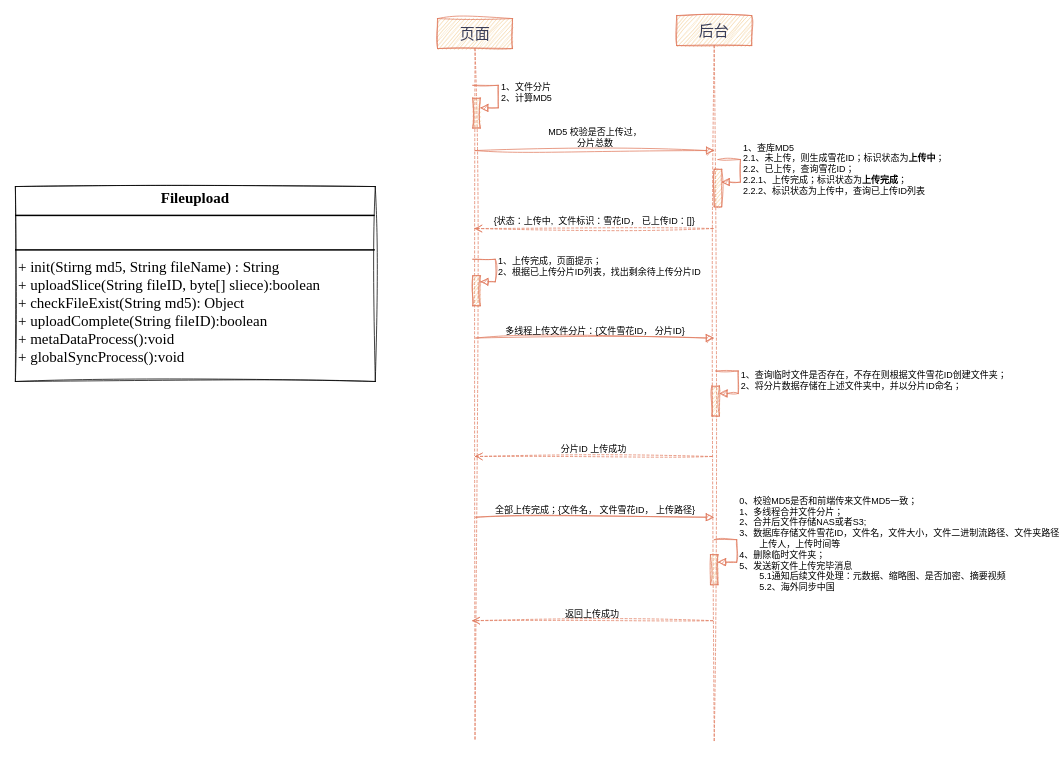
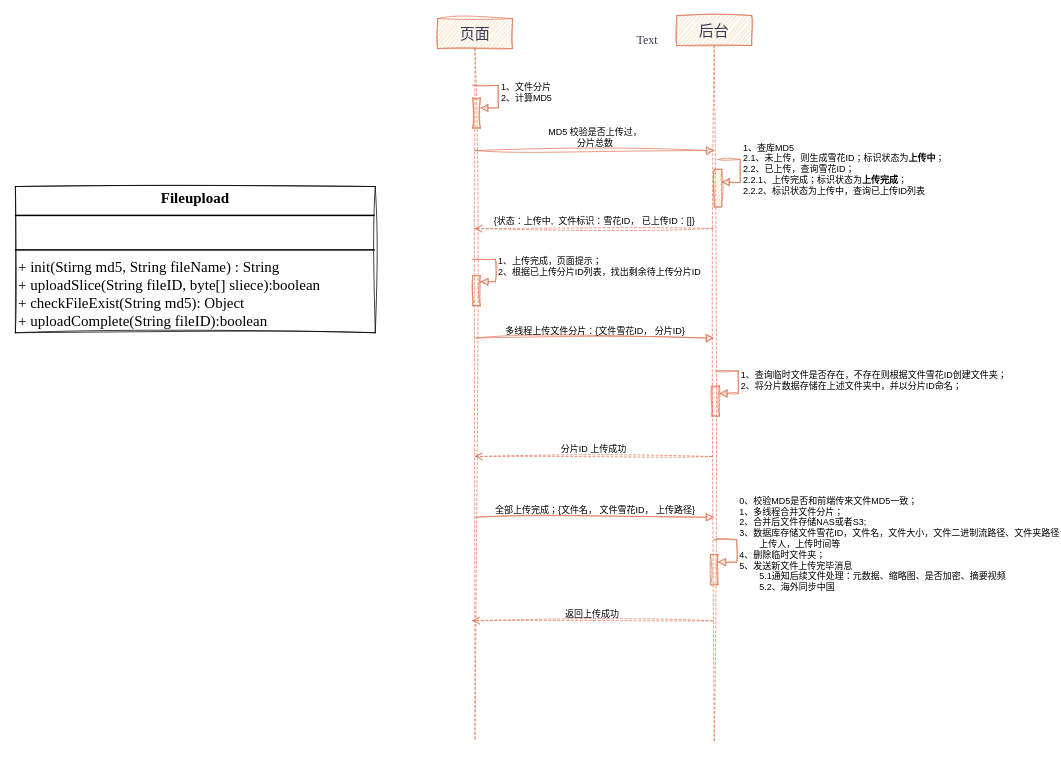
  <mxCell id="0" />
  <mxCell id="1" parent="0" />
  <mxCell id="2" value="页面" style="shape=umlLifeline;perimeter=lifelinePerimeter;whiteSpace=wrap;html=1;container=1;dropTarget=0;collapsible=0;recursiveResize=0;outlineConnect=0;portConstraint=eastwest;newEdgeStyle={&quot;curved&quot;:0,&quot;rounded&quot;:0};fontSize=20;sketch=1;curveFitting=1;jiggle=2;labelBackgroundColor=none;fillColor=#F2CC8F;strokeColor=#E07A5F;fontColor=#393C56;" parent="1" vertex="1"><mxGeometry x="583" y="24" width="100" height="961" as="geometry" /></mxCell>
  <mxCell id="3" value="" style="html=1;points=[[0,0,0,0,5],[0,1,0,0,-5],[1,0,0,0,5],[1,1,0,0,-5]];perimeter=orthogonalPerimeter;outlineConnect=0;targetShapes=umlLifeline;portConstraint=eastwest;newEdgeStyle={&quot;curved&quot;:0,&quot;rounded&quot;:0};sketch=1;curveFitting=1;jiggle=2;labelBackgroundColor=none;fillColor=#F2CC8F;strokeColor=#E07A5F;fontColor=#393C56;" parent="2" vertex="1"><mxGeometry x="47" y="106" width="10" height="40" as="geometry" /></mxCell>
  <mxCell id="4" value="1、文件分片&lt;div&gt;2、计算MD5&lt;/div&gt;" style="html=1;align=left;spacingLeft=2;endArrow=block;rounded=0;edgeStyle=orthogonalEdgeStyle;curved=0;rounded=0;fontSize=12;startSize=8;endSize=8;sketch=1;curveFitting=1;jiggle=2;labelBackgroundColor=none;strokeColor=#E07A5F;fontColor=default;" parent="2" target="3" edge="1"><mxGeometry relative="1" as="geometry"><mxPoint x="47" y="89" as="sourcePoint" /><Array as="points"><mxPoint x="81" y="89" /><mxPoint x="81" y="119" /></Array></mxGeometry></mxCell>
  <mxCell id="5" value="" style="html=1;points=[[0,0,0,0,5],[0,1,0,0,-5],[1,0,0,0,5],[1,1,0,0,-5]];perimeter=orthogonalPerimeter;outlineConnect=0;targetShapes=umlLifeline;portConstraint=eastwest;newEdgeStyle={&quot;curved&quot;:0,&quot;rounded&quot;:0};sketch=1;curveFitting=1;jiggle=2;labelBackgroundColor=none;fillColor=#F2CC8F;strokeColor=#E07A5F;fontColor=#393C56;" parent="2" vertex="1"><mxGeometry x="47" y="343" width="10" height="40" as="geometry" /></mxCell>
  <mxCell id="6" style="edgeStyle=none;curved=0;rounded=0;orthogonalLoop=1;jettySize=auto;html=1;fontSize=12;startSize=8;endSize=8;sketch=1;curveFitting=1;jiggle=2;labelBackgroundColor=none;strokeColor=#E07A5F;fontColor=default;" parent="2" source="5" target="2" edge="1"><mxGeometry relative="1" as="geometry" /></mxCell>
  <mxCell id="7" value="后台" style="shape=umlLifeline;perimeter=lifelinePerimeter;whiteSpace=wrap;html=1;container=1;dropTarget=0;collapsible=0;recursiveResize=0;outlineConnect=0;portConstraint=eastwest;newEdgeStyle={&quot;curved&quot;:0,&quot;rounded&quot;:0};fontSize=20;sketch=1;curveFitting=1;jiggle=2;labelBackgroundColor=none;fillColor=#F2CC8F;strokeColor=#E07A5F;fontColor=#393C56;" parent="1" vertex="1"><mxGeometry x="902" y="20" width="100" height="967" as="geometry" /></mxCell>
  <mxCell id="8" style="edgeStyle=none;curved=0;rounded=0;orthogonalLoop=1;jettySize=auto;html=1;exitX=0;exitY=1;exitDx=0;exitDy=-5;exitPerimeter=0;fontSize=12;startSize=8;endSize=8;sketch=1;curveFitting=1;jiggle=2;labelBackgroundColor=none;strokeColor=#E07A5F;fontColor=default;" parent="7" source="9" target="7" edge="1"><mxGeometry relative="1" as="geometry" /></mxCell>
  <mxCell id="9" value="" style="html=1;points=[[0,0,0,0,5],[0,1,0,0,-5],[1,0,0,0,5],[1,1,0,0,-5]];perimeter=orthogonalPerimeter;outlineConnect=0;targetShapes=umlLifeline;portConstraint=eastwest;newEdgeStyle={&quot;curved&quot;:0,&quot;rounded&quot;:0};sketch=1;curveFitting=1;jiggle=2;labelBackgroundColor=none;fillColor=#F2CC8F;strokeColor=#E07A5F;fontColor=#393C56;" parent="7" vertex="1"><mxGeometry x="50" y="205" width="10" height="50" as="geometry" /></mxCell>
  <mxCell id="10" value="1、查库MD5&lt;div&gt;2.1、未上传，则生成雪花ID；标识状态为&lt;b&gt;上传中&lt;/b&gt;；&lt;/div&gt;&lt;div&gt;2.2、已上传，查询雪花ID；&lt;/div&gt;&lt;div&gt;2.2.1、上传完成；标识状态为&lt;b&gt;上传完成&lt;/b&gt;；&lt;/div&gt;&lt;div&gt;2.2.2、标识状态为上传中，查询已上传ID列表&lt;/div&gt;" style="html=1;align=left;spacingLeft=2;endArrow=block;rounded=0;edgeStyle=orthogonalEdgeStyle;curved=0;rounded=0;fontSize=12;startSize=8;endSize=8;sketch=1;curveFitting=1;jiggle=2;labelBackgroundColor=none;strokeColor=#E07A5F;fontColor=default;" parent="7" edge="1"><mxGeometry x="0.012" relative="1" as="geometry"><mxPoint x="55" y="192" as="sourcePoint" /><Array as="points"><mxPoint x="85" y="222" /></Array><mxPoint x="60" y="222" as="targetPoint" /><mxPoint as="offset" /></mxGeometry></mxCell>
  <mxCell id="11" value="" style="html=1;points=[[0,0,0,0,5],[0,1,0,0,-5],[1,0,0,0,5],[1,1,0,0,-5]];perimeter=orthogonalPerimeter;outlineConnect=0;targetShapes=umlLifeline;portConstraint=eastwest;newEdgeStyle={&quot;curved&quot;:0,&quot;rounded&quot;:0};sketch=1;curveFitting=1;jiggle=2;labelBackgroundColor=none;fillColor=#F2CC8F;strokeColor=#E07A5F;fontColor=#393C56;" parent="7" vertex="1"><mxGeometry x="47" y="494" width="10" height="40" as="geometry" /></mxCell>
  <mxCell id="12" value="1、查询临时文件是否存在，不存在则根据文件雪花ID创建文件夹；&lt;div&gt;2、将分片数据存储在上述文件夹中，并以分片ID命名；&lt;/div&gt;" style="html=1;align=left;spacingLeft=2;endArrow=block;rounded=0;edgeStyle=orthogonalEdgeStyle;curved=0;rounded=0;fontSize=12;startSize=8;endSize=8;sketch=1;curveFitting=1;jiggle=2;labelBackgroundColor=none;strokeColor=#E07A5F;fontColor=default;" parent="7" target="11" edge="1"><mxGeometry relative="1" as="geometry"><mxPoint x="52" y="474" as="sourcePoint" /><Array as="points"><mxPoint x="82" y="504" /></Array></mxGeometry></mxCell>
  <mxCell id="13" value="" style="html=1;points=[[0,0,0,0,5],[0,1,0,0,-5],[1,0,0,0,5],[1,1,0,0,-5]];perimeter=orthogonalPerimeter;outlineConnect=0;targetShapes=umlLifeline;portConstraint=eastwest;newEdgeStyle={&quot;curved&quot;:0,&quot;rounded&quot;:0};sketch=1;curveFitting=1;jiggle=2;labelBackgroundColor=none;fillColor=#F2CC8F;strokeColor=#E07A5F;fontColor=#393C56;" parent="7" vertex="1"><mxGeometry x="45" y="719" width="10" height="40" as="geometry" /></mxCell>
  <mxCell id="14" value="&lt;div&gt;0、校验MD5是否和前端传来文件MD5一致；&lt;/div&gt;1、多线程合并文件分片；&lt;div&gt;2、合并后文件存储NAS或者S3;&lt;br&gt;&lt;div&gt;3、数据库存储文件雪花ID，文件名，文件大小，文件二进制流路径、文件夹路径&lt;/div&gt;&lt;div&gt;&lt;span style=&quot;white-space: pre;&quot;&gt;&#09;&lt;/span&gt;上传人，上传时间等&lt;br&gt;&lt;/div&gt;&lt;div&gt;4、删除临时文件夹；&lt;/div&gt;&lt;/div&gt;&lt;div&gt;5、发送新文件上传完毕消息&lt;/div&gt;&lt;div&gt;&lt;span style=&quot;white-space: pre;&quot;&gt;&#09;&lt;/span&gt;5.1通知后续文件处理：元数据、缩略图、是否加密、摘要视频&lt;/div&gt;&lt;div&gt;&lt;span style=&quot;white-space: pre;&quot;&gt;&#09;&lt;/span&gt;5.2、海外同步中国&lt;br&gt;&lt;/div&gt;&lt;div&gt;&lt;br&gt;&lt;/div&gt;" style="html=1;align=left;spacingLeft=2;endArrow=block;rounded=0;edgeStyle=orthogonalEdgeStyle;curved=0;rounded=0;fontSize=12;startSize=8;endSize=8;sketch=1;curveFitting=1;jiggle=2;labelBackgroundColor=none;strokeColor=#E07A5F;fontColor=default;" parent="7" target="13" edge="1"><mxGeometry x="0.012" relative="1" as="geometry"><mxPoint x="50" y="699" as="sourcePoint" /><Array as="points"><mxPoint x="80" y="729" /></Array><mxPoint as="offset" /></mxGeometry></mxCell>
  <mxCell id="15" value="MD5 校验是否上传过，&lt;div&gt;分片总数&lt;/div&gt;" style="html=1;verticalAlign=bottom;endArrow=block;curved=0;rounded=0;fontSize=12;startSize=8;endSize=8;sketch=1;curveFitting=1;jiggle=2;labelBackgroundColor=none;strokeColor=#E07A5F;fontColor=default;" parent="1" edge="1"><mxGeometry width="80" relative="1" as="geometry"><mxPoint x="633" y="200" as="sourcePoint" /><mxPoint x="952" y="200" as="targetPoint" /></mxGeometry></mxCell>
  <mxCell id="16" value="{状态：上传中,&amp;nbsp; 文件标识：雪花ID， 已上传ID：[]}" style="html=1;verticalAlign=bottom;endArrow=open;dashed=1;endSize=8;curved=0;rounded=0;fontSize=12;sketch=1;curveFitting=1;jiggle=2;labelBackgroundColor=none;strokeColor=#E07A5F;fontColor=default;" parent="1" edge="1"><mxGeometry relative="1" as="geometry"><mxPoint x="950.5" y="304" as="sourcePoint" /><mxPoint x="632" y="304" as="targetPoint" /></mxGeometry></mxCell>
  <mxCell id="17" value="1、上传完成，页面提示；&lt;div&gt;2、根据已上传分片ID列表，找出剩余待上传分片ID&lt;/div&gt;" style="html=1;align=left;spacingLeft=2;endArrow=block;rounded=0;edgeStyle=orthogonalEdgeStyle;curved=0;rounded=0;fontSize=12;startSize=8;endSize=8;sketch=1;curveFitting=1;jiggle=2;labelBackgroundColor=none;strokeColor=#E07A5F;fontColor=default;" parent="1" target="5" edge="1"><mxGeometry relative="1" as="geometry"><mxPoint x="630" y="345" as="sourcePoint" /><Array as="points"><mxPoint x="660" y="375" /></Array></mxGeometry></mxCell>
  <mxCell id="18" value="多线程上传文件分片：{文件雪花ID， 分片ID}" style="html=1;verticalAlign=bottom;endArrow=block;curved=0;rounded=0;fontSize=12;startSize=8;endSize=8;sketch=1;curveFitting=1;jiggle=2;labelBackgroundColor=none;strokeColor=#E07A5F;fontColor=default;" parent="1" target="7" edge="1"><mxGeometry width="80" relative="1" as="geometry"><mxPoint x="634" y="450" as="sourcePoint" /><mxPoint x="714" y="450" as="targetPoint" /></mxGeometry></mxCell>
  <mxCell id="19" value="分片ID 上传成功" style="html=1;verticalAlign=bottom;endArrow=open;dashed=1;endSize=8;curved=0;rounded=0;fontSize=12;sketch=1;curveFitting=1;jiggle=2;labelBackgroundColor=none;strokeColor=#E07A5F;fontColor=default;" parent="1" target="2" edge="1"><mxGeometry relative="1" as="geometry"><mxPoint x="949" y="608" as="sourcePoint" /><mxPoint x="869" y="608" as="targetPoint" /></mxGeometry></mxCell>
  <mxCell id="20" value="全部上传完成；{文件名， 文件雪花ID， 上传路径}" style="html=1;verticalAlign=bottom;endArrow=block;curved=0;rounded=0;fontSize=12;startSize=8;endSize=8;sketch=1;curveFitting=1;jiggle=2;labelBackgroundColor=none;strokeColor=#E07A5F;fontColor=default;" parent="1" target="7" edge="1"><mxGeometry width="80" relative="1" as="geometry"><mxPoint x="634" y="689" as="sourcePoint" /><mxPoint x="714" y="689" as="targetPoint" /></mxGeometry></mxCell>
  <mxCell id="21" value="返回上传成功" style="html=1;verticalAlign=bottom;endArrow=open;dashed=1;endSize=8;curved=0;rounded=0;fontSize=12;sketch=1;curveFitting=1;jiggle=2;labelBackgroundColor=none;strokeColor=#E07A5F;fontColor=default;" parent="1" edge="1"><mxGeometry relative="1" as="geometry"><mxPoint x="950" y="827" as="sourcePoint" /><mxPoint x="629" y="827" as="targetPoint" /></mxGeometry></mxCell>
- <mxCell id="23" value="&lt;p style=&quot;margin:0px;margin-top:4px;text-align:center;&quot;&gt;&lt;b&gt;Fileupload&lt;/b&gt;&lt;/p&gt;&lt;hr style=&quot;border-style:solid;&quot;&gt;&lt;p style=&quot;margin:0px;margin-left:4px;&quot;&gt;&lt;br&gt;&lt;/p&gt;&lt;hr style=&quot;border-style:solid;&quot;&gt;&lt;p style=&quot;margin:0px;margin-left:4px;&quot;&gt;+ init(Stirng md5, String fileName) : String&lt;/p&gt;&lt;p style=&quot;margin:0px;margin-left:4px;&quot;&gt;+ uploadSlice(String fileID, byte[] sliece):boolean&lt;/p&gt;&lt;p style=&quot;margin:0px;margin-left:4px;&quot;&gt;+ checkFileExist(String md5): Object&lt;/p&gt;&lt;p style=&quot;margin:0px;margin-left:4px;&quot;&gt;+ uploadComplete(String fileID):boolean&lt;/p&gt;&lt;p style=&quot;margin:0px;margin-left:4px;&quot;&gt;+ metaDataProcess():void&lt;/p&gt;&lt;p style=&quot;margin:0px;margin-left:4px;&quot;&gt;+ globalSyncProcess():void&lt;/p&gt;" style="verticalAlign=top;align=left;overflow=fill;html=1;whiteSpace=wrap;sketch=1;hachureGap=4;jiggle=2;curveFitting=1;fontFamily=Architects Daughter;fontSource=https%3A%2F%2Ffonts.googleapis.com%2Fcss%3Ffamily%3DArchitects%2BDaughter;fontSize=20;" parent="1" vertex="1"><mxGeometry x="20" y="248" width="480" height="260" as="geometry" /></mxCell>
+ <mxCell id="22" value="Text" style="text;strokeColor=none;fillColor=none;html=1;align=center;verticalAlign=middle;whiteSpace=wrap;rounded=0;fontSize=16;fontFamily=Architects Daughter;fontSource=https%3A%2F%2Ffonts.googleapis.com%2Fcss%3Ffamily%3DArchitects%2BDaughter;fontColor=#393C56;" parent="1" vertex="1"><mxGeometry x="833" y="38" width="60" height="30" as="geometry" /></mxCell>
+ <mxCell id="23" value="&lt;p style=&quot;margin:0px;margin-top:4px;text-align:center;&quot;&gt;&lt;b&gt;Fileupload&lt;/b&gt;&lt;/p&gt;&lt;hr style=&quot;border-style:solid;&quot;&gt;&lt;p style=&quot;margin:0px;margin-left:4px;&quot;&gt;&lt;br&gt;&lt;/p&gt;&lt;hr style=&quot;border-style:solid;&quot;&gt;&lt;p style=&quot;margin:0px;margin-left:4px;&quot;&gt;+ init(Stirng md5, String fileName) : String&lt;/p&gt;&lt;p style=&quot;margin:0px;margin-left:4px;&quot;&gt;+ uploadSlice(String fileID, byte[] sliece):boolean&lt;/p&gt;&lt;p style=&quot;margin:0px;margin-left:4px;&quot;&gt;+ checkFileExist(String md5): Object&lt;/p&gt;&lt;p style=&quot;margin:0px;margin-left:4px;&quot;&gt;+ uploadComplete(String fileID):boolean&lt;/p&gt;&lt;p style=&quot;margin:0px;margin-left:4px;&quot;&gt;+ metaDataProcess():void&lt;/p&gt;&lt;p style=&quot;margin:0px;margin-left:4px;&quot;&gt;+ globalSyncProcess():void&lt;/p&gt;" style="verticalAlign=top;align=left;overflow=fill;html=1;whiteSpace=wrap;sketch=1;hachureGap=4;jiggle=2;curveFitting=1;fontFamily=Architects Daughter;fontSource=https%3A%2F%2Ffonts.googleapis.com%2Fcss%3Ffamily%3DArchitects%2BDaughter;fontSize=20;" parent="1" vertex="1"><mxGeometry x="20" y="248" width="480" height="195" as="geometry" /></mxCell>
